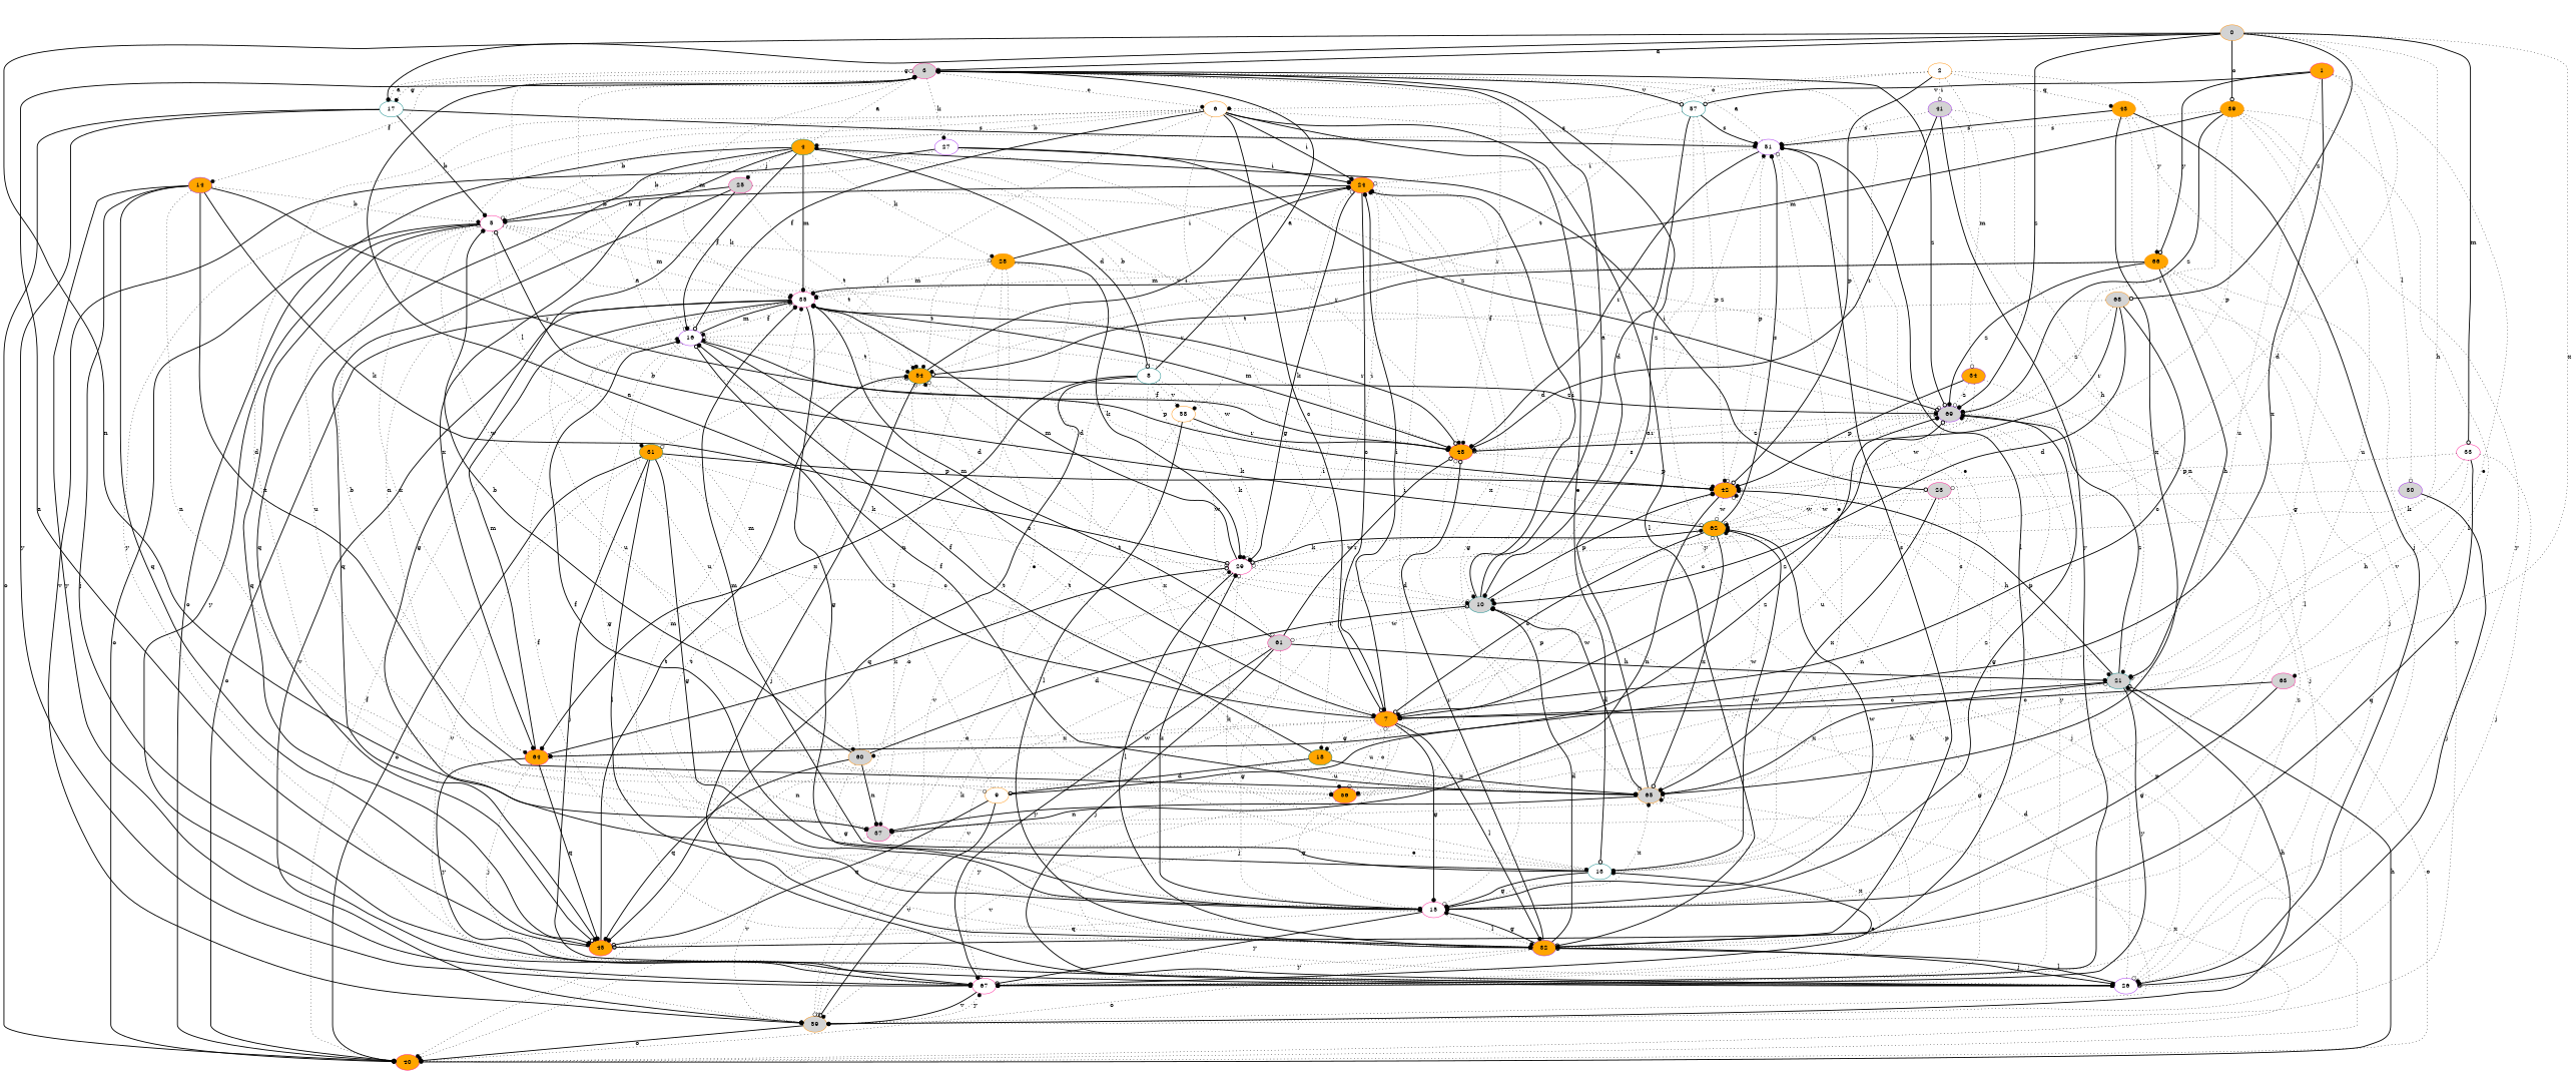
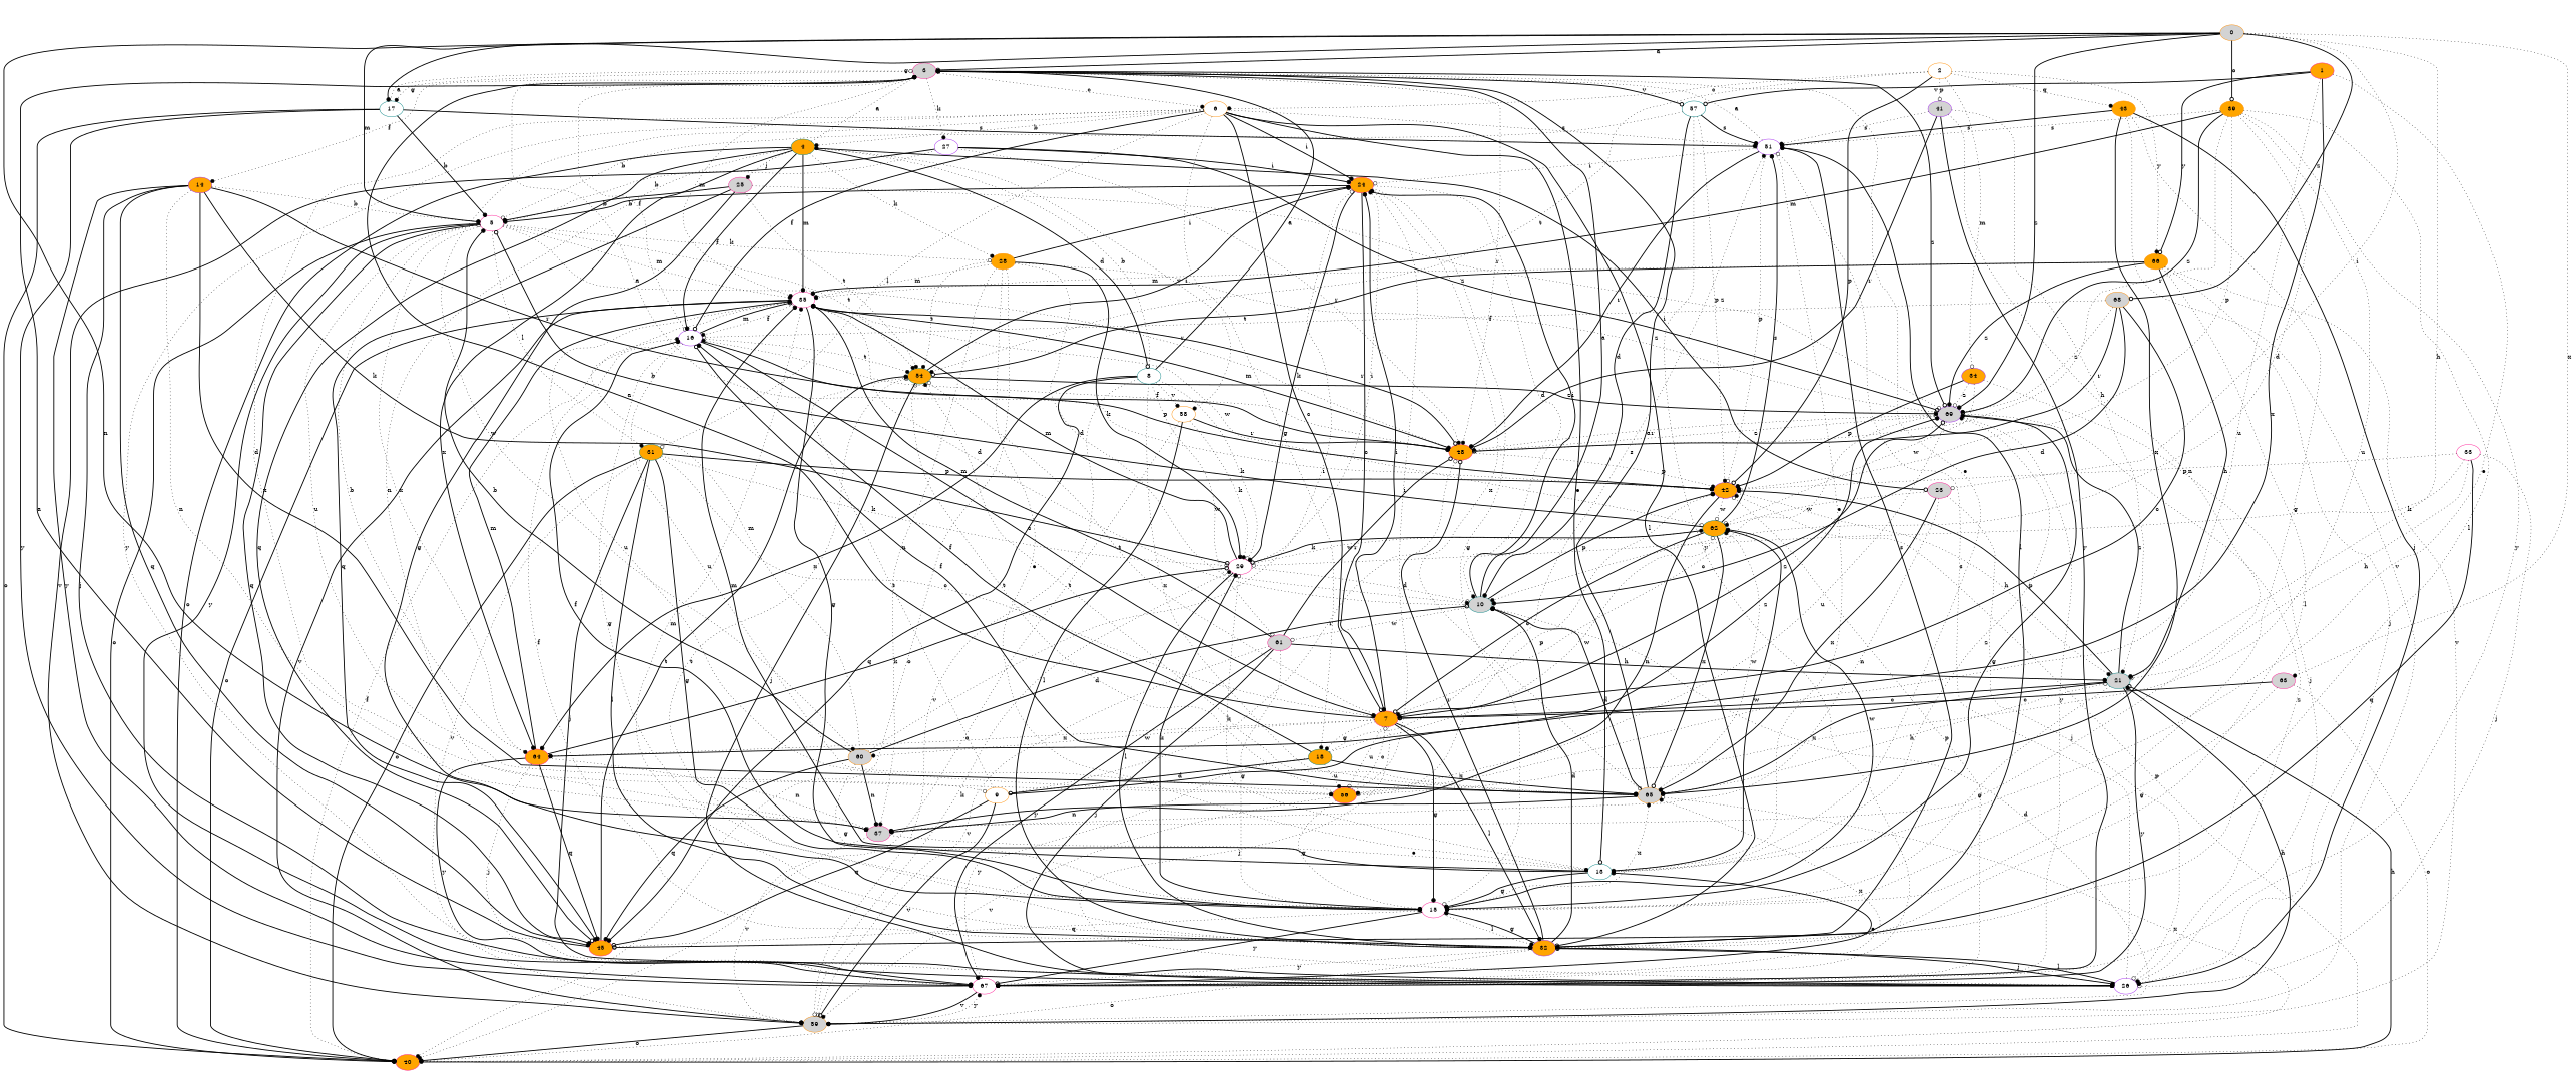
  strict digraph {
    node [color=deeppink fillcolor=orange style=filled]
    edge [arrowhead=dot style=dotted]
    0 [color=darkorange fillcolor=lightgrey]
    3 [fillcolor=lightgrey]
    17 [color=teal fillcolor=white]
    21 [color=teal fillcolor=lightgrey]
    23 [fillcolor=lightgrey]
    33 [fillcolor=white]
    37 [fillcolor=lightgrey]
    39 [color=darkorange]
    63 [fillcolor=lightgrey]
    68 [color=darkorange fillcolor=lightgrey]
    69 [color=purple fillcolor=lightgrey]
    13 [color=teal fillcolor=white]
    57 [color=teal fillcolor=white]
    6 [color=darkorange fillcolor=white]
    14 [color=purple]
    16 [color=purple fillcolor=white]
    27 [color=purple fillcolor=white]
    35 [fillcolor=white]
    48
    40
    5 [fillcolor=white]
    67 [fillcolor=white]
    51 [color=purple fillcolor=white]
    42 [color=purple]
    7
    n26 [fillcolor=white label=15]
    65 [color=darkorange fillcolor=lightgrey]
    26 [color=purple fillcolor=white]
    62 [color=teal]
    45
    29 [fillcolor=white]
    59 [color=darkorange fillcolor=lightgrey]
    56
    32 [color=purple]
    10 [color=teal fillcolor=lightgrey]
    1
-   30 [color=purple fillcolor=lightgrey]
    64
    66 [color=darkorange]
    54 [color=teal]
    24
    2 [color=darkorange fillcolor=white]
    34 [color=purple]
    41 [color=purple fillcolor=lightgrey]
    43 [color=darkorange]
    4 [color=teal]
    31 [color=teal]
    9 [color=darkorange fillcolor=white]
    18 [color=teal]
    60 [color=darkorange fillcolor=lightgrey]
    8 [color=teal fillcolor=white]
    25 [fillcolor=lightgrey]
    28 [color=darkorange]
    58 [color=darkorange fillcolor=white]
    61 [fillcolor=lightgrey]
    0 -> 3 [arrowhead=odot label=a style=bold]
    0 -> 17 [label=g style=bold]
    0 -> 21 [label=h]
    0 -> 23 [arrowhead=odot label=i]
-   0 -> 33 [arrowhead=odot label=m style=bold]
+   0 -> 5 [arrowhead=odot label=m style=bold]
    0 -> 37 [label=n style=bold]
    0 -> 39 [arrowhead=odot label=o style=bold]
    0 -> 63 [label=x]
    0 -> 68 [arrowhead=odot label=z style=bold]
    0 -> 69 [label=z style=bold]
    3 -> 17 [label=g]
    3 -> 69 [arrowhead=odot label=z style=bold]
    3 -> 13 [label=e]
    3 -> 57 [arrowhead=odot label=v style=bold]
    3 -> 6 [label=c]
    3 -> 14 [label=f]
    3 -> 16 [arrowhead=odot label=f]
    3 -> 27 [label=k]
    3 -> 35 [label=m]
    3 -> 48 [label=r]
    17 -> 3 [arrowhead=odot label=a]
    17 -> 40 [arrowhead=odot label=o style=bold]
    17 -> 5 [label=b style=bold]
    17 -> 67 [arrowhead=odot label=y style=bold]
    17 -> 51 [label=s style=bold]
    21 -> 69 [label=z style=bold]
    21 -> 67 [label=y style=bold]
    21 -> 42 [label=p style=bold]
    21 -> 7 [arrowhead=odot label=c style=bold]
    21 -> n26 [label=g]
    21 -> 65 [label=x style=bold]
    23 -> 37 [label=n]
    23 -> 65 [label=x style=bold]
    23 -> 26 [arrowhead=odot label=j]
    23 -> 62 [label=w]
    33 -> 21 [arrowhead=odot label=h]
    33 -> 42 [label=p]
    33 -> 26 [arrowhead=odot label=j]
    33 -> 45 [arrowhead=odot label=q style=bold]
    33 -> 29 [arrowhead=odot label=k]
    37 -> 13 [label=e]
    37 -> 59 [label=v]
    39 -> 69 [arrowhead=odot label=z style=bold]
    39 -> 35 [label=m style=bold]
    39 -> 48 [arrowhead=odot label=r]
    39 -> 67 [label=y]
    39 -> 51 [arrowhead=odot label=s]
    39 -> 42 [label=p]
    39 -> 56 [arrowhead=odot label=u]
    39 -> 32 [arrowhead=odot label=l]
    39 -> 10 [label=d]
    63 -> 40 [label=o]
    63 -> 7 [arrowhead=odot label=c style=bold]
-   63 -> n26 [label=g style=bold]
+   63 -> n26 [label=g]
    68 -> 69 [label=z]
    68 -> 16 [arrowhead=odot label=f]
    68 -> 48 [arrowhead=odot label=r style=bold]
    68 -> 7 [label=c style=bold]
    68 -> 10 [label=d style=bold]
    69 -> 48 [label=r]
    69 -> 67 [arrowhead=odot label=y]
    69 -> 7 [label=c]
    69 -> n26 [label=g style=bold]
    69 -> 56 [label=u]
    13 -> 69 [label=z]
    13 -> 16 [arrowhead=odot label=f style=bold]
    13 -> 35 [label=m style=bold]
    13 -> n26 [label=g style=bold]
    13 -> 62 [label=w style=bold]
    13 -> 29 [arrowhead=odot label=k]
    57 -> 5 [arrowhead=odot label=b]
    57 -> 67 [arrowhead=odot label=y]
    57 -> 51 [label=s style=bold]
    57 -> 42 [label=p]
    57 -> 10 [label=d style=bold]
    6 -> 13 [arrowhead=odot label=e style=bold]
    6 -> 16 [arrowhead=odot label=f style=bold]
    6 -> 67 [arrowhead=odot label=y]
    6 -> 51 [arrowhead=odot label=s]
    6 -> 7 [arrowhead=odot label=c style=bold]
    6 -> 32 [arrowhead=odot label=l style=bold]
    6 -> 24 [label=i style=bold]
    6 -> 4 [label=b]
    6 -> 31 [arrowhead=odot label=l]
    6 -> 9 [arrowhead=odot label=d]
    6 -> 18 [label=g]
    6 -> 60 [label=w]
    14 -> 37 [arrowhead=odot label=n]
    14 -> 48 [arrowhead=odot label=r style=bold]
    14 -> 5 [label=b]
    14 -> 67 [arrowhead=odot label=y style=bold]
    14 -> 65 [arrowhead=odot label=x style=bold]
    14 -> 26 [arrowhead=odot label=j style=bold]
    14 -> 45 [label=q style=bold]
    14 -> 29 [arrowhead=odot label=k style=bold]
    16 -> 35 [arrowhead=odot label=m style=bold]
    16 -> 42 [label=p style=bold]
    16 -> 7 [label=c style=bold]
    16 -> n26 [label=g]
    16 -> 56 [arrowhead=odot label=u]
    16 -> 54 [label=t]
    27 -> 69 [arrowhead=odot label=z style=bold]
    27 -> 48 [label=r]
    27 -> 5 [arrowhead=odot label=b]
    27 -> 59 [arrowhead=odot label=v style=bold]
    27 -> 24 [label=i style=bold]
    35 -> 16 [label=f]
    35 -> 48 [arrowhead=odot label=r style=bold]
    35 -> 40 [label=o style=bold]
    35 -> n26 [label=g style=bold]
    35 -> 62 [arrowhead=odot label=w]
    35 -> 59 [label=v style=bold]
    35 -> 56 [label=u]
    35 -> 10 [arrowhead=odot label=d]
    48 -> 69 [arrowhead=odot label=z]
    48 -> 16 [label=f]
    48 -> 35 [arrowhead=odot label=m style=bold]
    48 -> 42 [label=p]
    40 -> 21 [arrowhead=odot label=h style=bold]
    40 -> 16 [label=f]
    40 -> 42 [label=p]
    40 -> 65 [arrowhead=odot label=x]
    5 -> 35 [label=m]
    5 -> 48 [label=r]
    5 -> 40 [label=o style=bold]
    5 -> 67 [arrowhead=odot label=y style=bold]
    5 -> 45 [label=q style=bold]
    5 -> 56 [label=u]
    5 -> 64 [label=x]
    5 -> 54 [label=t]
    5 -> 31 [label=l]
    5 -> 28 [arrowhead=odot label=k]
    67 -> 13 [label=e style=bold]
    67 -> 42 [arrowhead=odot label=p]
    67 -> 65 [label=x]
    67 -> 59 [label=v style=bold]
    51 -> 3 [label=a]
    51 -> 13 [arrowhead=odot label=e]
    51 -> 48 [label=r style=bold]
    51 -> 42 [arrowhead=odot label=p]
    51 -> 32 [label=l style=bold]
    51 -> 24 [arrowhead=odot label=i]
    42 -> 3 [label=a]
    42 -> 21 [label=h]
    42 -> 37 [label=n style=bold]
    42 -> 62 [arrowhead=odot label=w]
    7 -> 3 [arrowhead=odot label=a style=bold]
    7 -> 69 [arrowhead=odot label=z style=bold]
    7 -> n26 [label=g style=bold]
    7 -> 26 [label=j]
    7 -> 56 [arrowhead=odot label=u]
    7 -> 32 [label=l style=bold]
    7 -> 64 [arrowhead=odot label=x]
    7 -> 54 [arrowhead=odot label=t]
    7 -> 24 [label=i style=bold]
    7 -> 18 [label=g]
    7 -> 60 [label=w]
    n26 -> 67 [arrowhead=odot label=y style=bold]
    n26 -> 65 [label=x]
    n26 -> 62 [label=w style=bold]
    n26 -> 45 [arrowhead=odot label=q]
    n26 -> 29 [label=k style=bold]
    n26 -> 32 [label=l]
    65 -> 3 [arrowhead=odot label=a style=bold]
    65 -> 21 [arrowhead=odot label=h]
    65 -> 37 [arrowhead=odot label=n style=bold]
    65 -> 16 [arrowhead=odot label=f style=bold]
    65 -> 62 [label=w]
    65 -> 10 [label=d style=bold]
    65 -> 54 [label=t]
    26 -> 69 [arrowhead=odot label=z]
    26 -> 51 [arrowhead=odot label=s]
    26 -> 32 [arrowhead=odot label=l style=bold]
    62 -> 5 [arrowhead=odot label=b style=bold]
    62 -> 51 [label=s style=bold]
    62 -> 7 [arrowhead=odot label=c style=bold]
    62 -> 65 [arrowhead=odot label=x style=bold]
    62 -> 29 [arrowhead=odot label=k style=bold]
    45 -> 3 [label=a style=bold]
    45 -> 54 [label=t style=bold]
    29 -> 35 [label=m style=bold]
    29 -> 62 [label=w]
    29 -> 32 [label=l style=bold]
    29 -> 10 [arrowhead=odot label=d]
    29 -> 24 [label=i]
    59 -> 21 [label=h style=bold]
    59 -> 40 [label=o style=bold]
    59 -> 67 [label=y]
    59 -> 29 [label=k]
    59 -> 10 [label=d]
    56 -> 42 [label=p]
    56 -> 7 [arrowhead=odot label=c]
    56 -> n26 [arrowhead=odot label=g]
    56 -> 59 [label=v]
    56 -> 54 [arrowhead=odot label=t]
    56 -> 24 [label=i]
    32 -> 16 [label=f]
    32 -> 35 [label=m]
    32 -> 48 [arrowhead=odot label=r style=bold]
    32 -> 40 [arrowhead=odot label=o]
    32 -> 67 [arrowhead=odot label=y]
    32 -> 51 [label=s style=bold]
    32 -> n26 [label=g style=bold]
    32 -> 26 [label=j style=bold]
    32 -> 10 [label=d style=bold]
    32 -> 54 [arrowhead=odot label=t]
    10 -> 3 [label=a style=bold]
    10 -> 42 [label=p style=bold]
    10 -> 24 [arrowhead=odot label=i style=bold]
    10 -> 61 [arrowhead=odot label=w]
    1 -> 13 [label=e]
    1 -> 57 [arrowhead=odot label=v style=bold]
    1 -> 56 [arrowhead=odot label=u]
-   1 -> 30 [arrowhead=odot label=l]
    1 -> 64 [label=x style=bold]
    1 -> 66 [arrowhead=odot label=y style=bold]
-   30 -> 26 [arrowhead=odot label=j style=bold]
-   30 -> 62 [label=w]
    64 -> 37 [arrowhead=odot label=n]
    64 -> 35 [label=m style=bold]
    64 -> 5 [arrowhead=odot label=b]
    64 -> 67 [label=y style=bold]
    64 -> 26 [arrowhead=odot label=j]
    64 -> 45 [label=q style=bold]
    64 -> 29 [arrowhead=odot label=k style=bold]
    66 -> 21 [arrowhead=odot label=h style=bold]
    66 -> 69 [label=z style=bold]
    66 -> 35 [label=m]
    66 -> 26 [arrowhead=odot label=j]
    66 -> 59 [label=v]
    66 -> 32 [label=l]
    66 -> 54 [arrowhead=odot label=t style=bold]
    54 -> 69 [label=z style=bold]
    54 -> 26 [arrowhead=odot label=j style=bold]
    54 -> 24 [arrowhead=odot label=i style=bold]
    24 -> 5 [label=b style=bold]
    24 -> 7 [label=c style=bold]
    24 -> n26 [arrowhead=odot label=g]
    24 -> 65 [arrowhead=odot label=x]
    24 -> 29 [label=k style=bold]
    24 -> 10 [label=d]
    2 -> 6 [label=c]
    2 -> 42 [arrowhead=odot label=p style=bold]
    2 -> 66 [label=y]
    2 -> 54 [label=t]
    2 -> 34 [arrowhead=odot label=m]
-   2 -> 41 [arrowhead=odot label=i]
+   2 -> 41 [arrowhead=odot label=p]
    2 -> 43 [label=q]
    34 -> 69 [arrowhead=odot label=z]
    34 -> 42 [label=p style=bold]
    34 -> 26 [label=j]
    34 -> 62 [arrowhead=odot label=w]
    41 -> 21 [label=h]
    41 -> 37 [label=n]
    41 -> 48 [arrowhead=odot label=r style=bold]
    41 -> 67 [label=y style=bold]
    41 -> 51 [label=s]
    43 -> 51 [label=s style=bold]
    43 -> n26 [label=g]
    43 -> 65 [arrowhead=odot label=x style=bold]
    43 -> 26 [label=j style=bold]
    43 -> 59 [label=v]
    4 -> 3 [arrowhead=odot label=a]
    4 -> 23 [arrowhead=odot label=i style=bold]
    4 -> 37 [arrowhead=odot label=n]
    4 -> 16 [label=f style=bold]
    4 -> 35 [label=m style=bold]
    4 -> 40 [arrowhead=odot label=o style=bold]
    4 -> 45 [arrowhead=odot label=q style=bold]
    4 -> 64 [label=x style=bold]
    4 -> 8 [arrowhead=odot label=d style=bold]
    4 -> 25 [label=j]
    4 -> 28 [label=k]
    4 -> 58 [label=v]
    31 -> 40 [label=o style=bold]
    31 -> 42 [label=p style=bold]
    31 -> 7 [arrowhead=odot label=c]
    31 -> n26 [arrowhead=odot label=g style=bold]
    31 -> 26 [arrowhead=odot label=j style=bold]
    31 -> 29 [arrowhead=odot label=k]
    31 -> 59 [arrowhead=odot label=v]
    31 -> 32 [arrowhead=odot label=l style=bold]
    9 -> 69 [label=z style=bold]
    9 -> 48 [arrowhead=odot label=r]
    9 -> 45 [arrowhead=odot label=q style=bold]
    9 -> 59 [arrowhead=odot label=v style=bold]
    9 -> 54 [arrowhead=odot label=t]
    18 -> 16 [label=f style=bold]
    18 -> 67 [arrowhead=odot label=y]
    18 -> 51 [label=s]
    18 -> 65 [label=x style=bold]
    18 -> 62 [arrowhead=odot label=w]
    18 -> 56 [label=u]
    18 -> 9 [arrowhead=odot label=d style=bold]
    60 -> 37 [label=n style=bold]
    60 -> 35 [arrowhead=odot label=m]
    60 -> 5 [label=b style=bold]
    60 -> n26 [arrowhead=odot label=g]
    60 -> 45 [label=q style=bold]
    60 -> 10 [arrowhead=odot label=d style=bold]
    60 -> 24 [arrowhead=odot label=i]
    8 -> 3 [arrowhead=odot label=a style=bold]
    8 -> 65 [label=x]
    8 -> 45 [label=q style=bold]
    8 -> 29 [arrowhead=odot label=k]
    8 -> 59 [arrowhead=odot label=v]
    8 -> 64 [label=x style=bold]
    8 -> 4 [label=b]
    8 -> 58 [label=v]
    8 -> 61 [arrowhead=odot label=w]
    25 -> 69 [arrowhead=odot label=z]
    25 -> 5 [label=b style=bold]
    25 -> n26 [arrowhead=odot label=g style=bold]
    25 -> 45 [label=q style=bold]
    25 -> 54 [label=t]
    28 -> 37 [label=n]
    28 -> 69 [arrowhead=odot label=z]
    28 -> 13 [label=e]
    28 -> 35 [label=m]
    28 -> 40 [label=o]
    28 -> 29 [label=k style=bold]
    28 -> 10 [label=d]
    28 -> 54 [label=t]
    28 -> 24 [label=i style=bold]
    58 -> 48 [label=r style=bold]
    58 -> 40 [label=o]
    58 -> 29 [label=k]
    58 -> 32 [arrowhead=odot label=l style=bold]
    61 -> 21 [label=h style=bold]
    61 -> 35 [arrowhead=odot label=m style=bold]
    61 -> 48 [arrowhead=odot label=r style=bold]
    61 -> 67 [label=y style=bold]
    61 -> n26 [label=g]
    61 -> 26 [arrowhead=odot label=j style=bold]
    61 -> 59 [arrowhead=odot label=v]
  }
